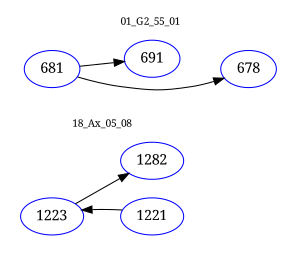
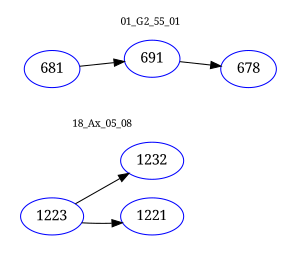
  digraph {
    fontname="Noto Serif"
    rankdir=LR
    node [color=blue fontname="Noto Serif"]
    edge [color=black fontname="Noto Serif"]
    n1 [label=1223]
    n2 [label=1221]
-   n3 [label=1282]
+   n3 [label=1232]
    n4 [label=681]
    n5 [label=678]
    n6 [label=691]
    subgraph cluster_1 {
      color=white
      fontsize=10
      label="18_Ax_05_08"
      n1
      n2
      n3
    }
    subgraph cluster_2 {
      color=white
      fontsize=10
      label="01_G2_55_01"
      n4
      n5
      n6
    }
-   n2 -> n1
+   n1 -> n2
    n1 -> n3
-   n4 -> n5
+   n6 -> n5
    n4 -> n6
  }
